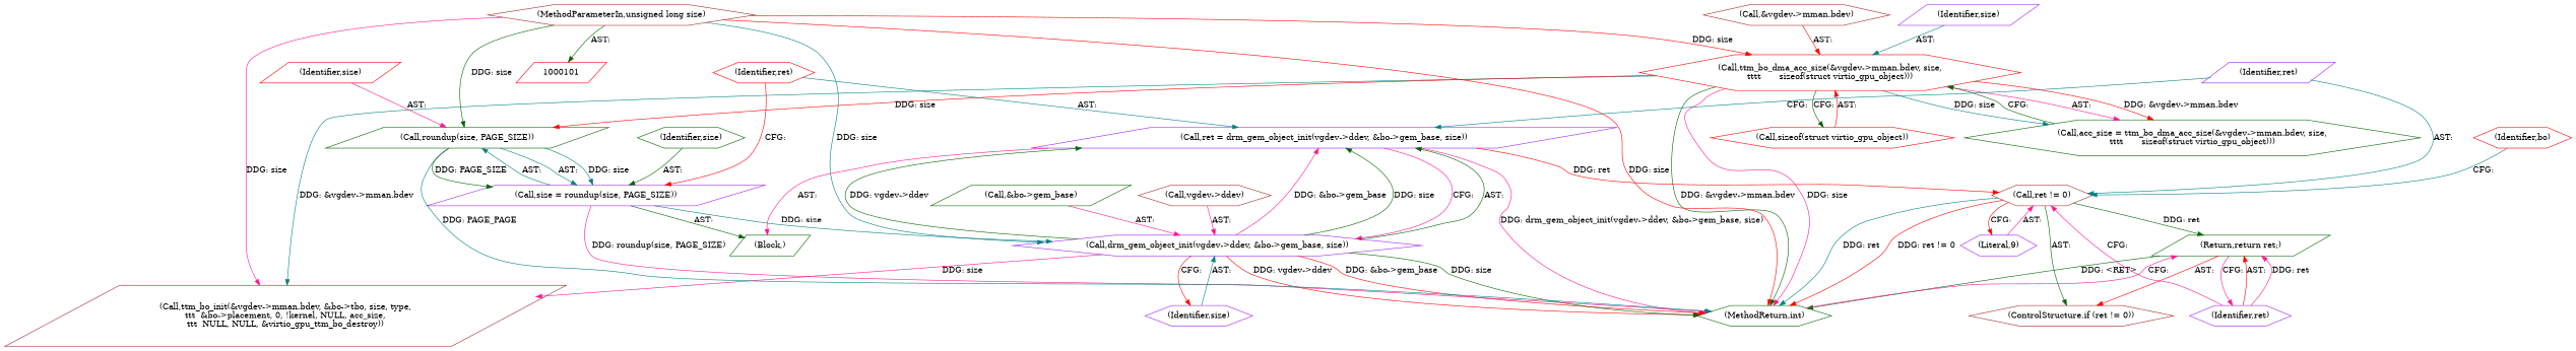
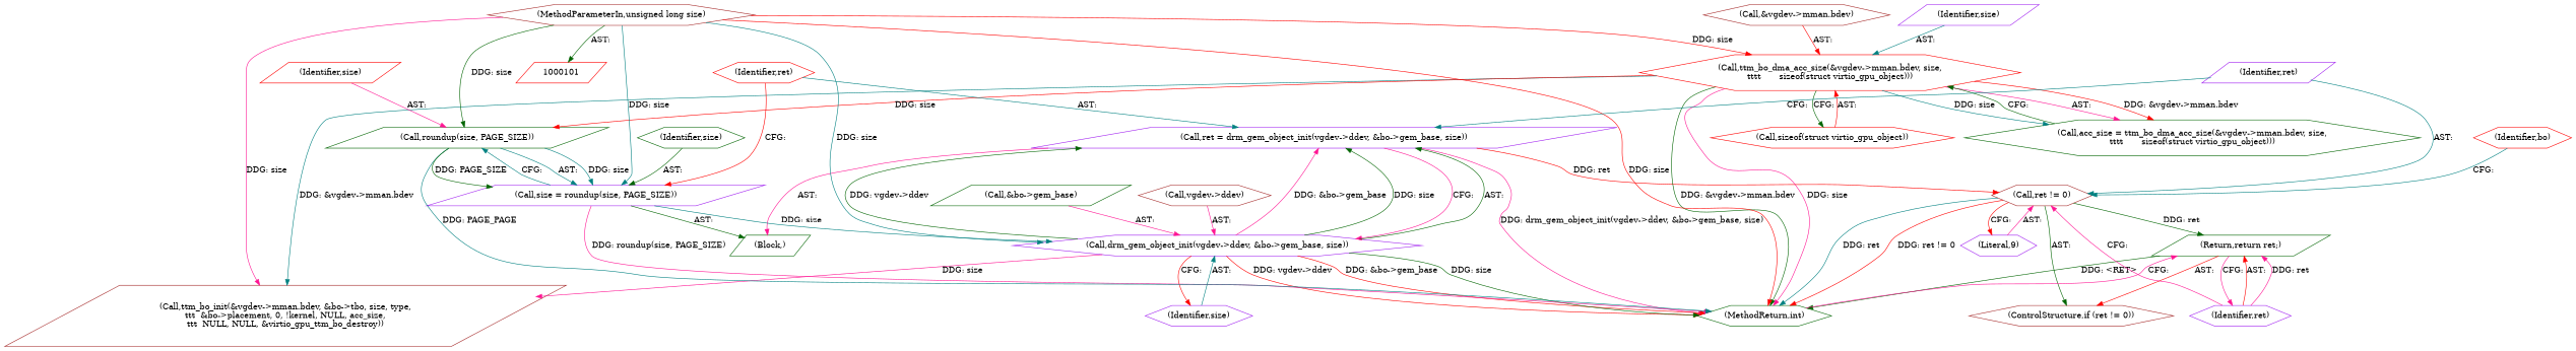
  digraph {
    node [color=purple shape=hexagon]
    edge [color=deeppink]
    n1 [color=brown label="(Call,ret != 0)"]
    n2 [color=darkgreen label="(Return,return ret;)" shape=parallelogram]
    n3 [color=darkgreen label="(MethodReturn,int)"]
    n4 [label="(Literal,9)"]
    n5 [color=brown label="(ControlStructure,if (ret != 0))"]
    n6 [label="(Identifier,ret)"]
    n7 [label="(Call,ret = drm_gem_object_init(vgdev->ddev, &bo->gem_base, size))" shape=parallelogram]
    n8 [label="(Call,drm_gem_object_init(vgdev->ddev, &bo->gem_base, size))"]
    n9 [color=darkgreen label="(Block,)" shape=parallelogram]
    n10 [label="(Identifier,size)"]
    n11 [color=brown label="(Call,ttm_bo_init(&vgdev->mman.bdev, &bo->tbo, size, type,\n\t\t\t  &bo->placement, 0, !kernel, NULL, acc_size,\n\t\t\t  NULL, NULL, &virtio_gpu_ttm_bo_destroy))" shape=parallelogram]
    n12 [label="(Call,size = roundup(size, PAGE_SIZE))" shape=parallelogram]
    n13 [color=darkgreen label="(Call,roundup(size, PAGE_SIZE))" shape=parallelogram]
    n14 [color=red label="(Call,ttm_bo_dma_acc_size(&vgdev->mman.bdev, size,\n\t\t\t\t       sizeof(struct virtio_gpu_object)))"]
    n15 [color=red label="(Call,sizeof(struct virtio_gpu_object))"]
    n16 [color=darkgreen label="(Call,acc_size = ttm_bo_dma_acc_size(&vgdev->mman.bdev, size,\n\t\t\t\t       sizeof(struct virtio_gpu_object)))"]
    n17 [color=brown label="(MethodParameterIn,unsigned long size)"]
    1000101 [color=red shape=parallelogram]
    n19 [color=red label="(Identifier,ret)"]
    n20 [label="(Identifier,ret)" shape=parallelogram]
    n21 [color=darkgreen label="(Identifier,size)"]
    n22 [color=red label="(Identifier,bo)"]
    n23 [label="(Identifier,size)" shape=parallelogram]
    n24 [color=darkgreen label="(Call,&bo->gem_base)" shape=parallelogram]
    n25 [color=brown label="(Call,&vgdev->mman.bdev)"]
    n26 [color=brown label="(Call,vgdev->ddev)"]
    n27 [color=red label="(Identifier,size)" shape=parallelogram]
    n1 -> n2 [color=darkgreen label="DDG: ret"]
    n1 -> n3 [color=teal label="DDG: ret"]
    n1 -> n3 [color=red label="DDG: ret != 0"]
    n1 -> n4 [color=red label="CFG: "]
    n1 -> n5 [color=darkgreen label="AST: "]
    n2 -> n3 [color=darkgreen label="DDG: <RET>"]
    n2 -> n5 [color=red label="AST: "]
    n2 -> n6 [label="CFG: "]
    n3 -> n2 [label="CFG: "]
    n4 -> n1 [label="AST: "]
    n6 -> n1 [label="CFG: "]
    n6 -> n2 [color=red label="AST: "]
    n6 -> n2 [label="DDG: ret"]
    n7 -> n1 [color=red label="DDG: ret"]
    n7 -> n3 [label="DDG: drm_gem_object_init(vgdev->ddev, &bo->gem_base, size)"]
    n7 -> n8 [label="CFG: "]
    n7 -> n9 [label="AST: "]
    n8 -> n3 [color=red label="DDG: vgdev->ddev"]
    n8 -> n3 [color=red label="DDG: &bo->gem_base"]
    n8 -> n3 [color=darkgreen label="DDG: size"]
    n8 -> n7 [color=darkgreen label="AST: "]
    n8 -> n7 [color=darkgreen label="DDG: vgdev->ddev"]
    n8 -> n7 [label="DDG: &bo->gem_base"]
    n8 -> n7 [color=darkgreen label="DDG: size"]
    n8 -> n10 [color=red label="CFG: "]
    n8 -> n11 [label="DDG: size"]
    n10 -> n8 [color=teal label="AST: "]
    n12 -> n3 [label="DDG: roundup(size, PAGE_SIZE)"]
    n12 -> n8 [color=teal label="DDG: size"]
    n12 -> n9 [color=darkgreen label="AST: "]
-   n12 -> n13 [color=teal label="AST: "]
+   n12 -> n13 [color=teal label="CFG: "]
    n13 -> n3 [color=teal label="DDG: PAGE_PAGE"]
    n13 -> n12 [color=teal label="AST: "]
    n13 -> n12 [color=teal label="DDG: size"]
    n13 -> n12 [color=darkgreen label="DDG: PAGE_SIZE"]
    n14 -> n3 [color=darkgreen label="DDG: &vgdev->mman.bdev"]
    n14 -> n3 [label="DDG: size"]
    n14 -> n11 [color=teal label="DDG: &vgdev->mman.bdev"]
    n14 -> n13 [color=red label="DDG: size"]
    n14 -> n15 [color=darkgreen label="CFG: "]
    n14 -> n16 [label="AST: "]
    n14 -> n16 [color=red label="DDG: &vgdev->mman.bdev"]
    n14 -> n16 [color=teal label="DDG: size"]
    n15 -> n14 [color=red label="AST: "]
    n16 -> n14 [color=darkgreen label="CFG: "]
    n17 -> n3 [color=red label="DDG: size"]
    n17 -> n8 [color=teal label="DDG: size"]
    n17 -> n11 [label="DDG: size"]
+   n17 -> n12 [color=teal label="DDG: size"]
    n17 -> n13 [color=darkgreen label="DDG: size"]
    n17 -> n14 [color=red label="DDG: size"]
    n17 -> 1000101 [color=darkgreen label="AST: "]
    n19 -> n7 [color=teal label="AST: "]
    n19 -> n12 [color=red label="CFG: "]
    n20 -> n1 [color=teal label="AST: "]
    n20 -> n7 [color=teal label="CFG: "]
    n21 -> n12 [color=darkgreen label="AST: "]
    n22 -> n1 [color=teal label="CFG: "]
    n23 -> n14 [color=teal label="AST: "]
    n24 -> n8 [label="AST: "]
    n25 -> n14 [color=red label="AST: "]
    n26 -> n8 [label="AST: "]
    n27 -> n13 [label="AST: "]
  }
